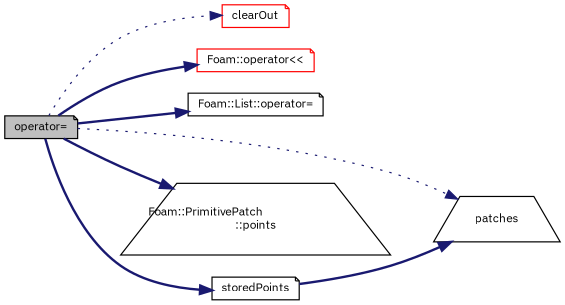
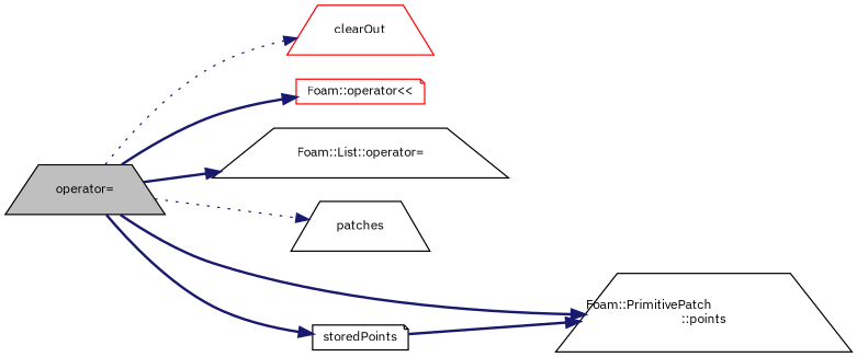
  digraph {
    fontname="IBM Plex Sans"
    rankdir=LR
    node [color=black fontname="IBM Plex Sans" fontsize=10 shape=note]
    edge [color=midnightblue fontname="IBM Plex Sans" fontsize=10 labelfontname=FreeSans labelfontsize=10 style=bold]
-   n1 [fillcolor=grey75 fontcolor=black height=0.2 label="operator=" style=filled width=0.4]
-   n2 [color=red height=0.2 label=clearOut width=0.4]
+   n1 [fillcolor=grey75 fontcolor=black height=0.2 label="operator=" shape=trapezium style=filled width=0.4]
+   n2 [color=red height=0.2 label=clearOut shape=trapezium width=0.4]
    n3 [color=red height=0.2 label="Foam::operator\<\<" width=0.4]
-   n4 [height=0.2 label="Foam::List::operator=" width=0.4]
+   n4 [height=0.2 label="Foam::List::operator=" shape=trapezium width=0.4]
    n5 [height=0.2 label=patches shape=trapezium width=0.4]
    n6 [height=0.2 label="Foam::PrimitivePatch\l::points" shape=trapezium width=0.4]
    n7 [height=0.2 label=storedPoints width=0.4]
    n1 -> n2 [style=dotted]
    n1 -> n3
    n1 -> n4
    n1 -> n5 [style=dotted]
    n1 -> n6
    n1 -> n7
-   n7 -> n5
+   n7 -> n6
  }
